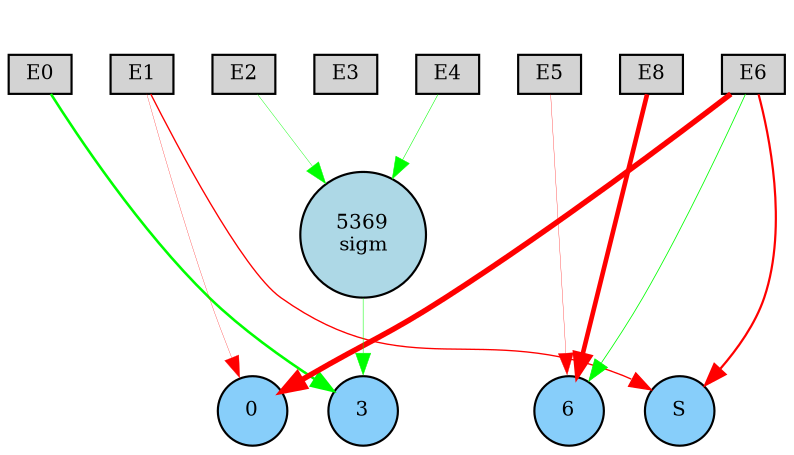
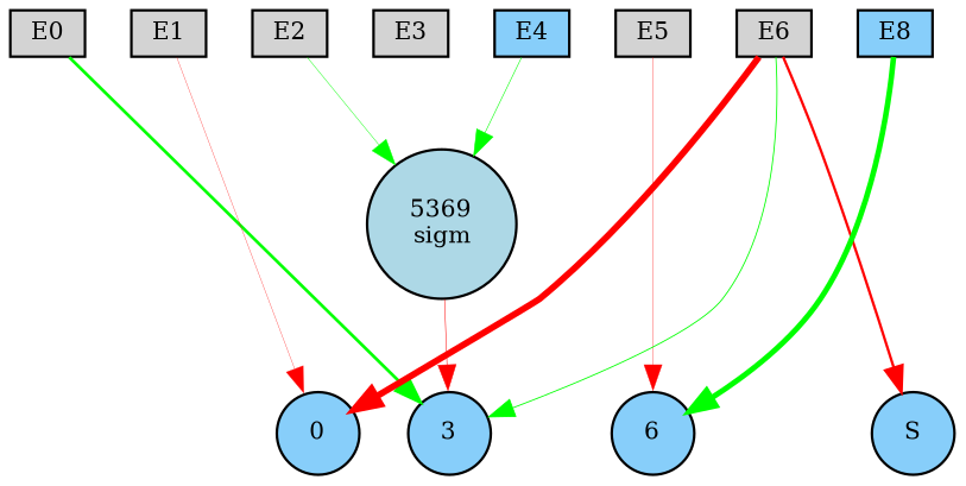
  digraph {
    node [fillcolor=lightgray fontsize=9 shape=box style=filled]
    edge [style=solid]
    E0 [height=0.2 width=0.2]
    E1 [height=0.2 width=0.2]
    E2 [height=0.2 width=0.2]
    E3 [height=0.2 width=0.2]
-   E4 [height=0.2 width=0.2]
+   E4 [fillcolor=lightskyblue height=0.2 width=0.2]
    E5 [height=0.2 width=0.2]
    E6 [height=0.2 width=0.2]
-   E8 [height=0.2 width=0.2]
+   E8 [fillcolor=lightskyblue height=0.2 width=0.2]
    0 [fillcolor=lightskyblue height=0.2 shape=circle width=0.2]
    n10 [fillcolor=lightskyblue height=0.2 label=3 shape=circle width=0.2]
    n11 [fillcolor=lightskyblue height=0.2 label=6 shape=circle width=0.2]
    S [fillcolor=lightskyblue height=0.2 shape=circle width=0.2]
    n13 [fillcolor=lightblue height=0.2 label="5369\nsigm" shape=circle width=0.2]
    subgraph sub_1 {
      rank=source
      E0
      E1
      E2
      E3
      E4
      E5
      E6
      E8
    }
    subgraph sub_2 {
      rank=sink
      0
      n10
      n11
      S
    }
    E0 -> E1 [style=invis]
    E0 -> n10 [color=green penwidth=1.185246367213936]
    E1 -> E2 [style=invis]
    E1 -> 0 [color=red penwidth=0.12753256502451532]
-   E1 -> S [color=red penwidth=0.6209986162270177]
    E2 -> E3 [style=invis]
    E2 -> n13 [color=green penwidth=0.1914351110071449]
    E3 -> E4 [style=invis]
    E4 -> E5 [style=invis]
    E4 -> n13 [color=green penwidth=0.24752488653564883]
    E5 -> E6 [style=invis]
    E5 -> n11 [color=red penwidth=0.14431384525869295]
    E6 -> 0 [color=red penwidth=2.5259812597724567]
-   E6 -> n11 [color=green penwidth=0.3766993286600271]
+   E6 -> n10 [color=green penwidth=0.3766993286600271]
    E6 -> S [color=red penwidth=1.0177456227175525]
-   E8 -> n11 [color=red penwidth=2.138887093862143]
+   E8 -> n11 [color=green penwidth=2.138887093862143]
    0 -> n10 [style=invis]
    n10 -> n11 [style=invis]
    n11 -> S [style=invis]
-   n13 -> n10 [color=green penwidth=0.22553703633147532]
+   n13 -> n10 [color=red penwidth=0.22553703633147532]
  }
